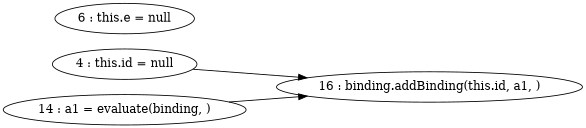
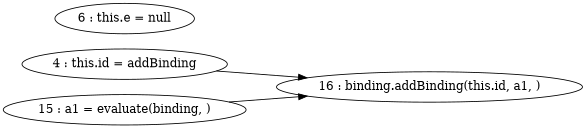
  digraph {
    rankdir=LR
-   "4 : this.id = null"
+   "4 : this.id = null" [label="4 : this.id = addBinding"]
    "16 : binding.addBinding(this.id, a1, )"
    n3 [label="6 : this.e = null"]
-   "15 : a1 = evaluate(binding, )" [label="14 : a1 = evaluate(binding, )"]
+   "15 : a1 = evaluate(binding, )"
    "4 : this.id = null" -> "16 : binding.addBinding(this.id, a1, )"
    "15 : a1 = evaluate(binding, )" -> "16 : binding.addBinding(this.id, a1, )"
  }
